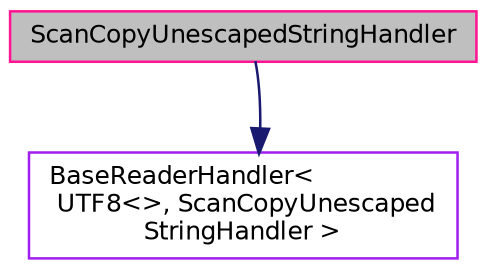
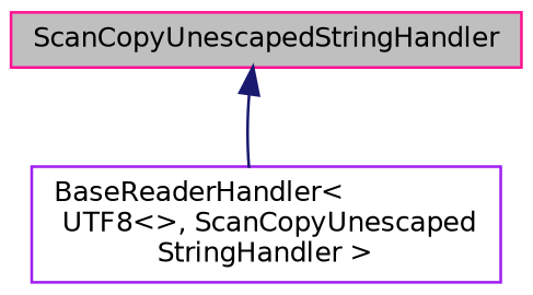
  digraph {
    node [fontname=Helvetica fontsize=10 shape=record style=filled]
    n1 [color=deeppink fillcolor=grey75 fontcolor=black height=0.2 label=ScanCopyUnescapedStringHandler width=0.4]
    n2 [color=purple fillcolor=white height=0.2 label="BaseReaderHandler\<\l UTF8\<\>, ScanCopyUnescaped\lStringHandler \>" width=0.4]
-   n2 -> n1 [color=midnightblue dir=back fontname=Helvetica fontsize=10 labelfontname=Helvetica labelfontsize=10 style=solid]
+   n1 -> n2 [color=midnightblue dir=back fontname=Helvetica fontsize=10 labelfontname=Helvetica labelfontsize=10 style=solid]
  }
